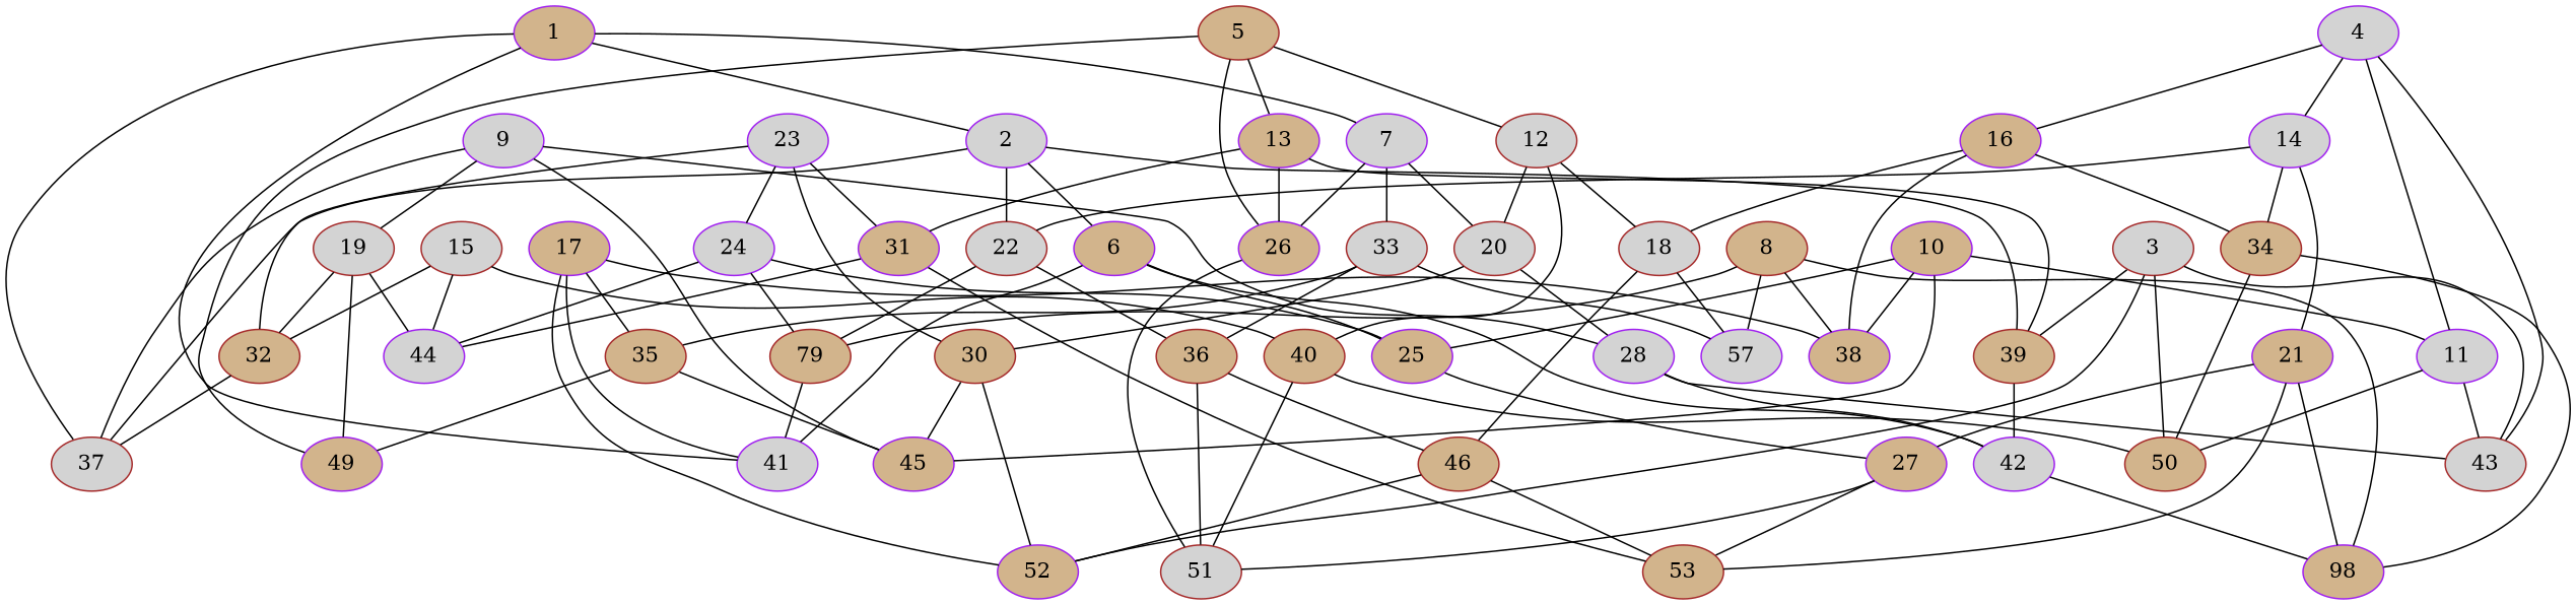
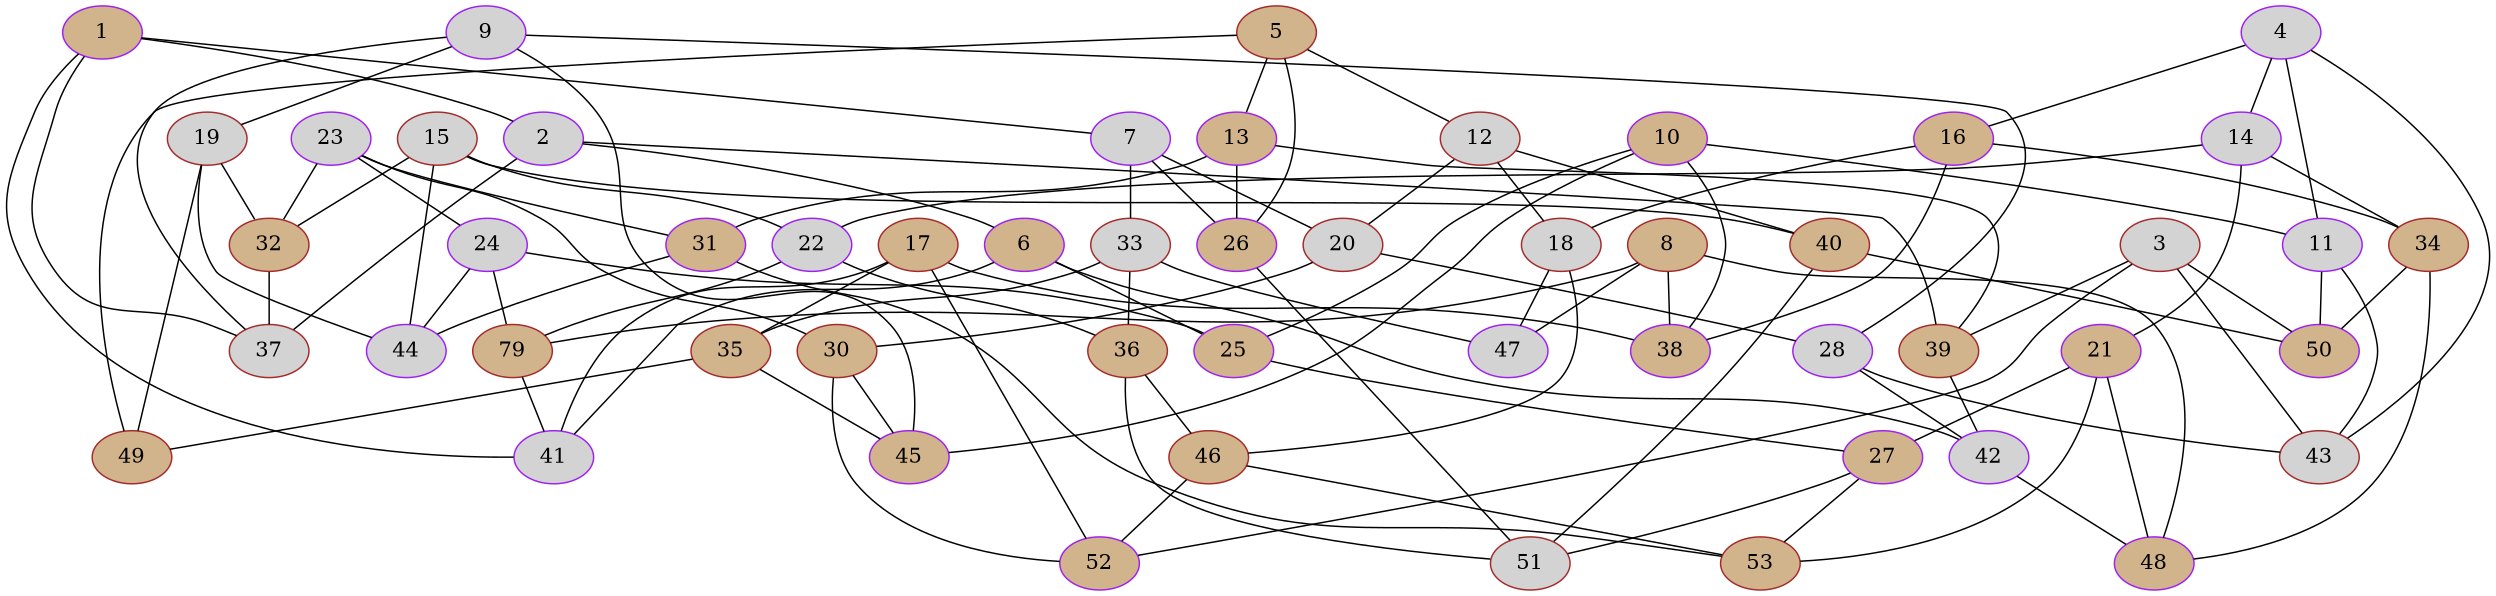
  graph {
    node [color=purple fillcolor=tan style=filled]
    2 [fillcolor=lightgrey]
    1
    7 [fillcolor=lightgrey]
    37 [color=brown fillcolor=lightgrey]
    41 [fillcolor=lightgrey]
    6
    39 [color=brown]
    26
    20 [color=brown fillcolor=lightgrey]
    33 [color=brown fillcolor=lightgrey]
    25
    42 [fillcolor=lightgrey]
    3 [color=brown fillcolor=lightgrey]
    43 [color=brown fillcolor=lightgrey]
-   50 [color=brown]
+   50
    52
    4 [fillcolor=lightgrey]
    11 [fillcolor=lightgrey]
    14 [fillcolor=lightgrey]
    16
    21
-   22 [color=brown fillcolor=lightgrey]
+   22 [fillcolor=lightgrey]
    34 [color=brown]
    38
    18 [color=brown fillcolor=lightgrey]
    5 [color=brown]
    12 [color=brown fillcolor=lightgrey]
    13
-   49
+   49 [color=brown]
    40 [color=brown]
    31
    51 [color=brown fillcolor=lightgrey]
    27
-   48 [label=98]
+   48
    28 [fillcolor=lightgrey]
    30 [color=brown]
-   47 [fillcolor=lightgrey label=57]
+   47 [fillcolor=lightgrey]
    35 [color=brown]
    36 [color=brown]
    8 [color=brown]
    n41 [color=brown label=79]
    9 [fillcolor=lightgrey]
    19 [color=brown fillcolor=lightgrey]
    45
    32 [color=brown]
    44 [fillcolor=lightgrey]
    10
    46 [color=brown]
    53 [color=brown]
    15 [color=brown fillcolor=lightgrey]
-   17
+   17 [color=brown]
    23 [fillcolor=lightgrey]
    24 [fillcolor=lightgrey]
    2 -- 37
    2 -- 6
    2 -- 39
    1 -- 2
    1 -- 7
    1 -- 37
    1 -- 41
    7 -- 26
    7 -- 20
    7 -- 33
    6 -- 41
    6 -- 25
    6 -- 42
    39 -- 42
    26 -- 51
    20 -- 28
    20 -- 30
    33 -- 47
    33 -- 35
    33 -- 36
    25 -- 27
    42 -- 48
    3 -- 39
    3 -- 43
    3 -- 50
    3 -- 52
    4 -- 43
    4 -- 11
    4 -- 14
    4 -- 16
    11 -- 43
    11 -- 50
    14 -- 21
    14 -- 22
    14 -- 34
    16 -- 34
    16 -- 38
    16 -- 18
    21 -- 27
    21 -- 48
    21 -- 53
    22 -- 36
    22 -- n41
    34 -- 50
    34 -- 48
    18 -- 47
    18 -- 46
    5 -- 26
    5 -- 12
    5 -- 13
    5 -- 49
    12 -- 20
    12 -- 18
    12 -- 40
    13 -- 39
    13 -- 26
    13 -- 31
    40 -- 50
    40 -- 51
    31 -- 44
    31 -- 53
    27 -- 51
    27 -- 53
    28 -- 42
    28 -- 43
    30 -- 52
    30 -- 45
    35 -- 49
    35 -- 45
    36 -- 51
    36 -- 46
    8 -- 38
    8 -- 48
    8 -- 47
    8 -- n41
    n41 -- 41
    9 -- 37
    9 -- 28
    9 -- 19
    9 -- 45
    19 -- 49
    19 -- 32
    19 -- 44
    32 -- 37
    10 -- 25
    10 -- 11
    10 -- 38
    10 -- 45
    46 -- 52
    46 -- 53
-   2 -- 22
+   15 -- 22
    15 -- 40
    15 -- 32
    15 -- 44
    17 -- 41
    17 -- 52
    17 -- 38
    17 -- 35
    23 -- 31
    23 -- 30
    23 -- 32
    23 -- 24
    24 -- 25
    24 -- n41
    24 -- 44
  }
